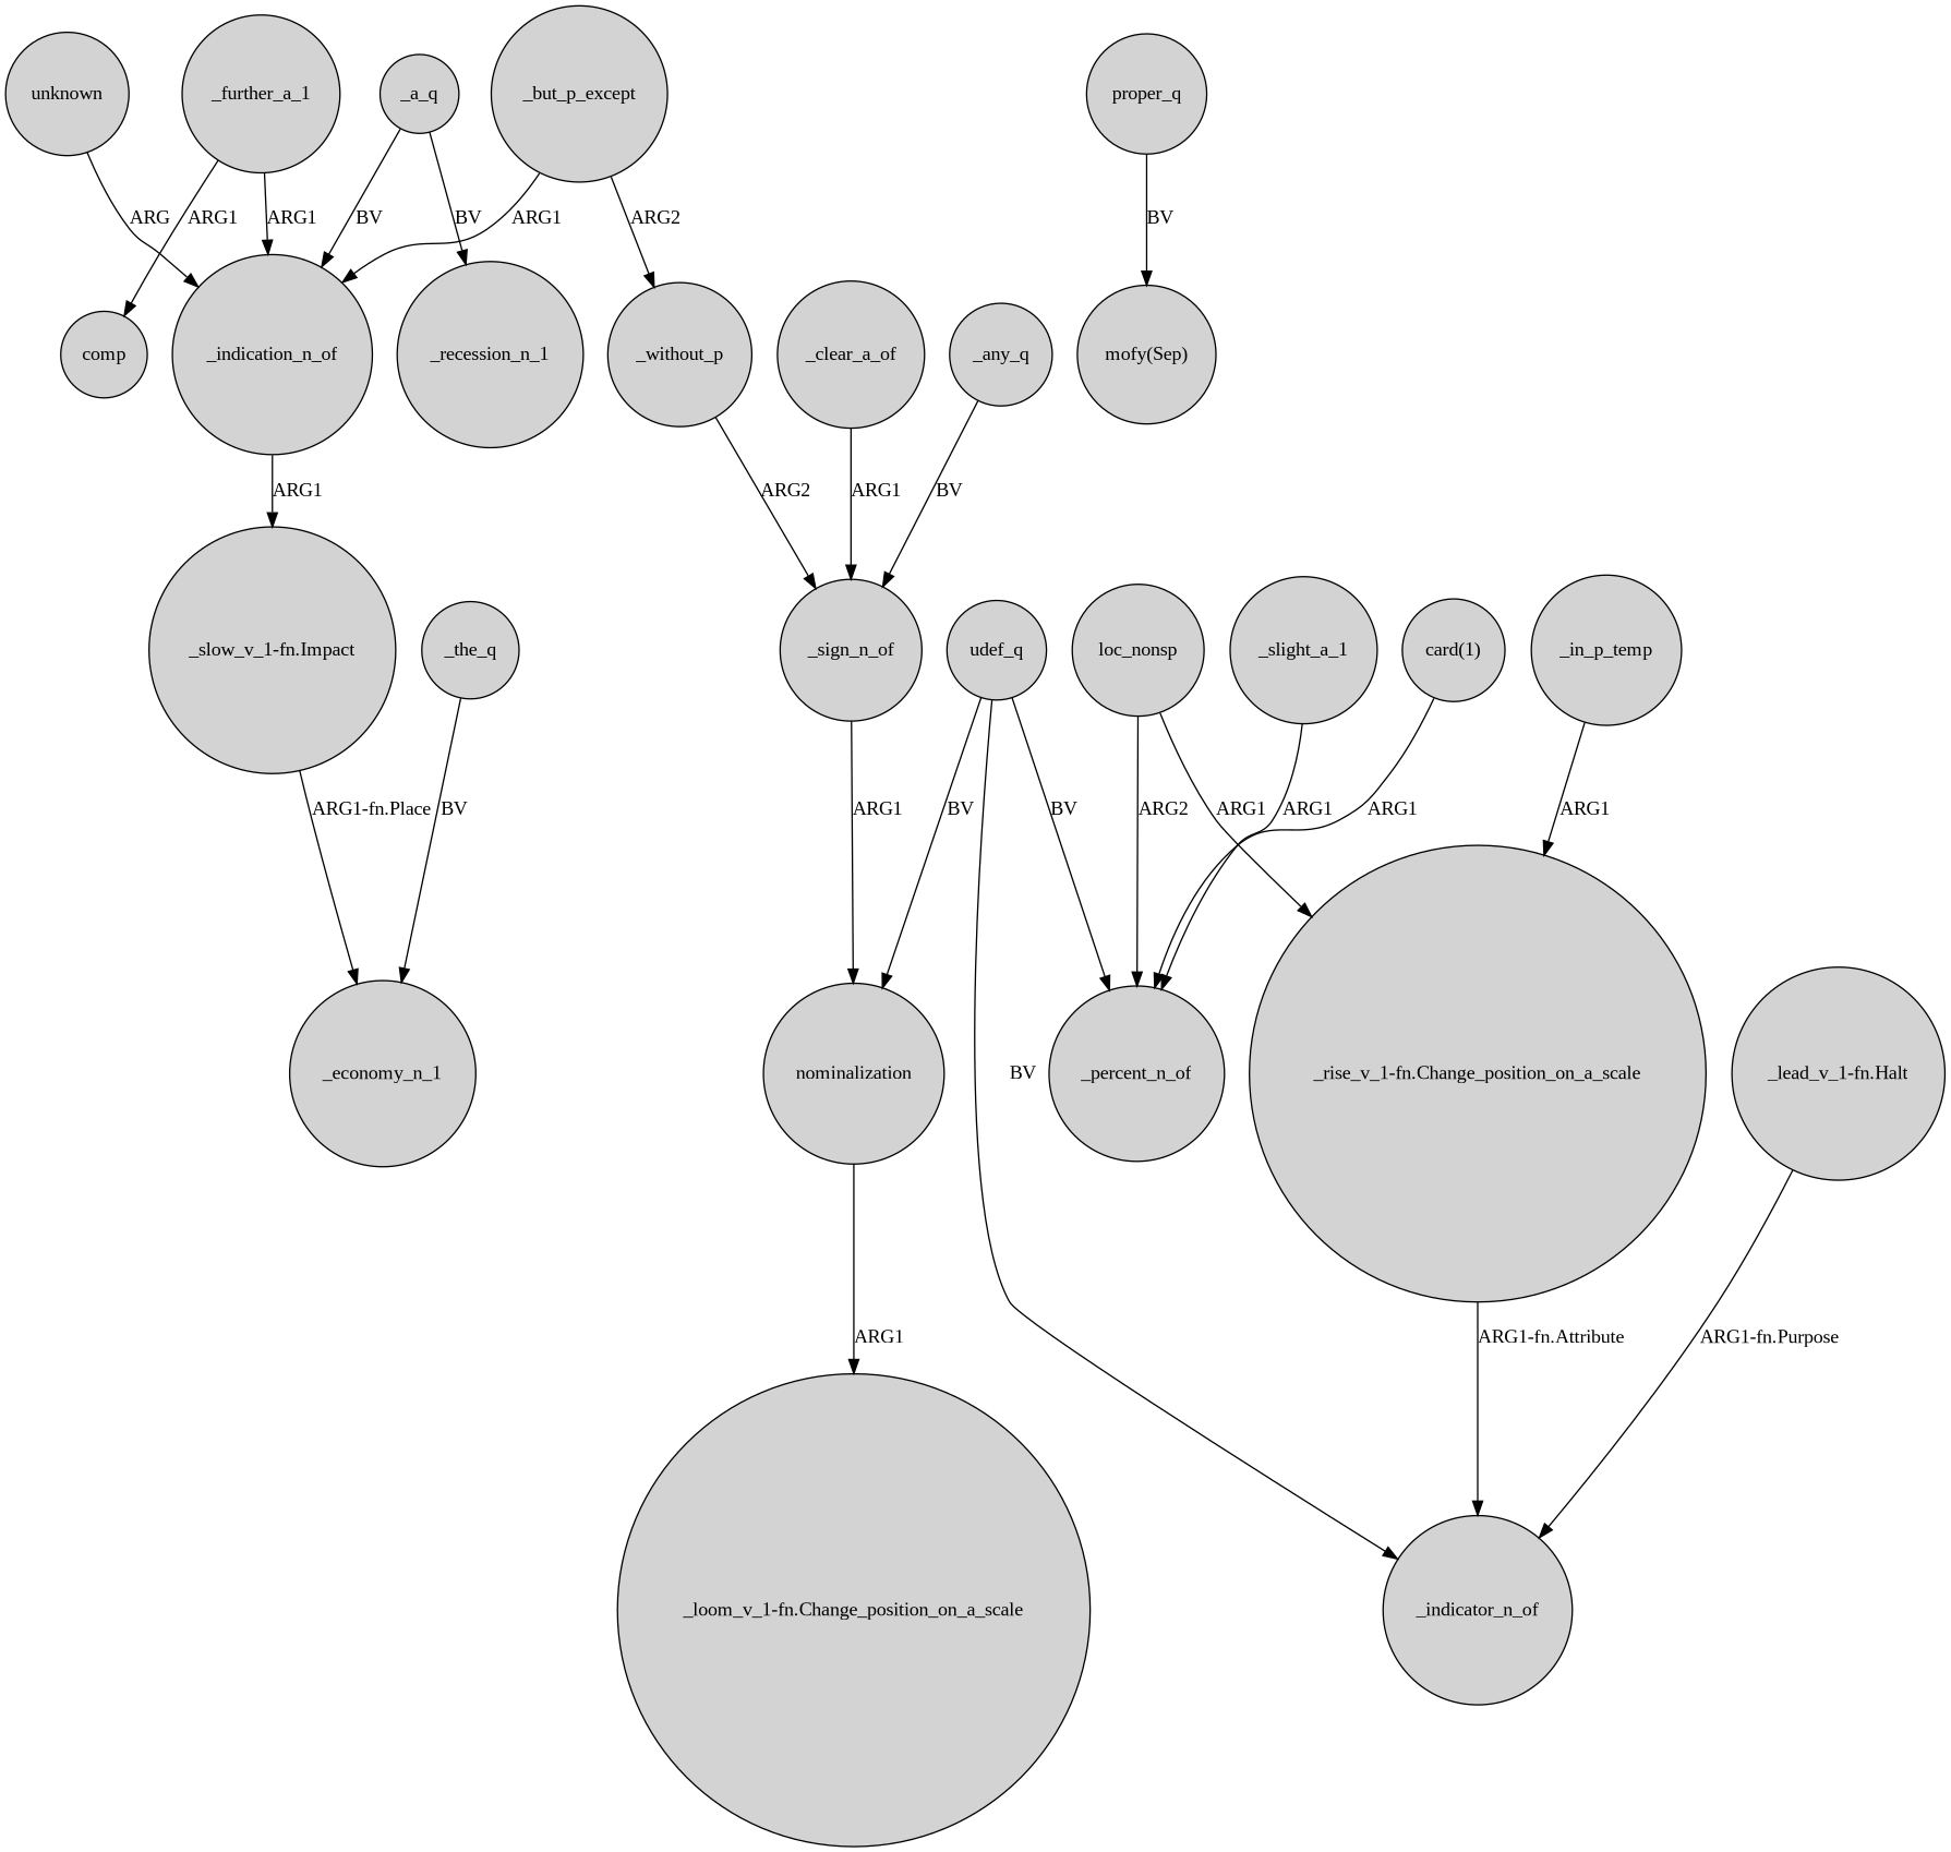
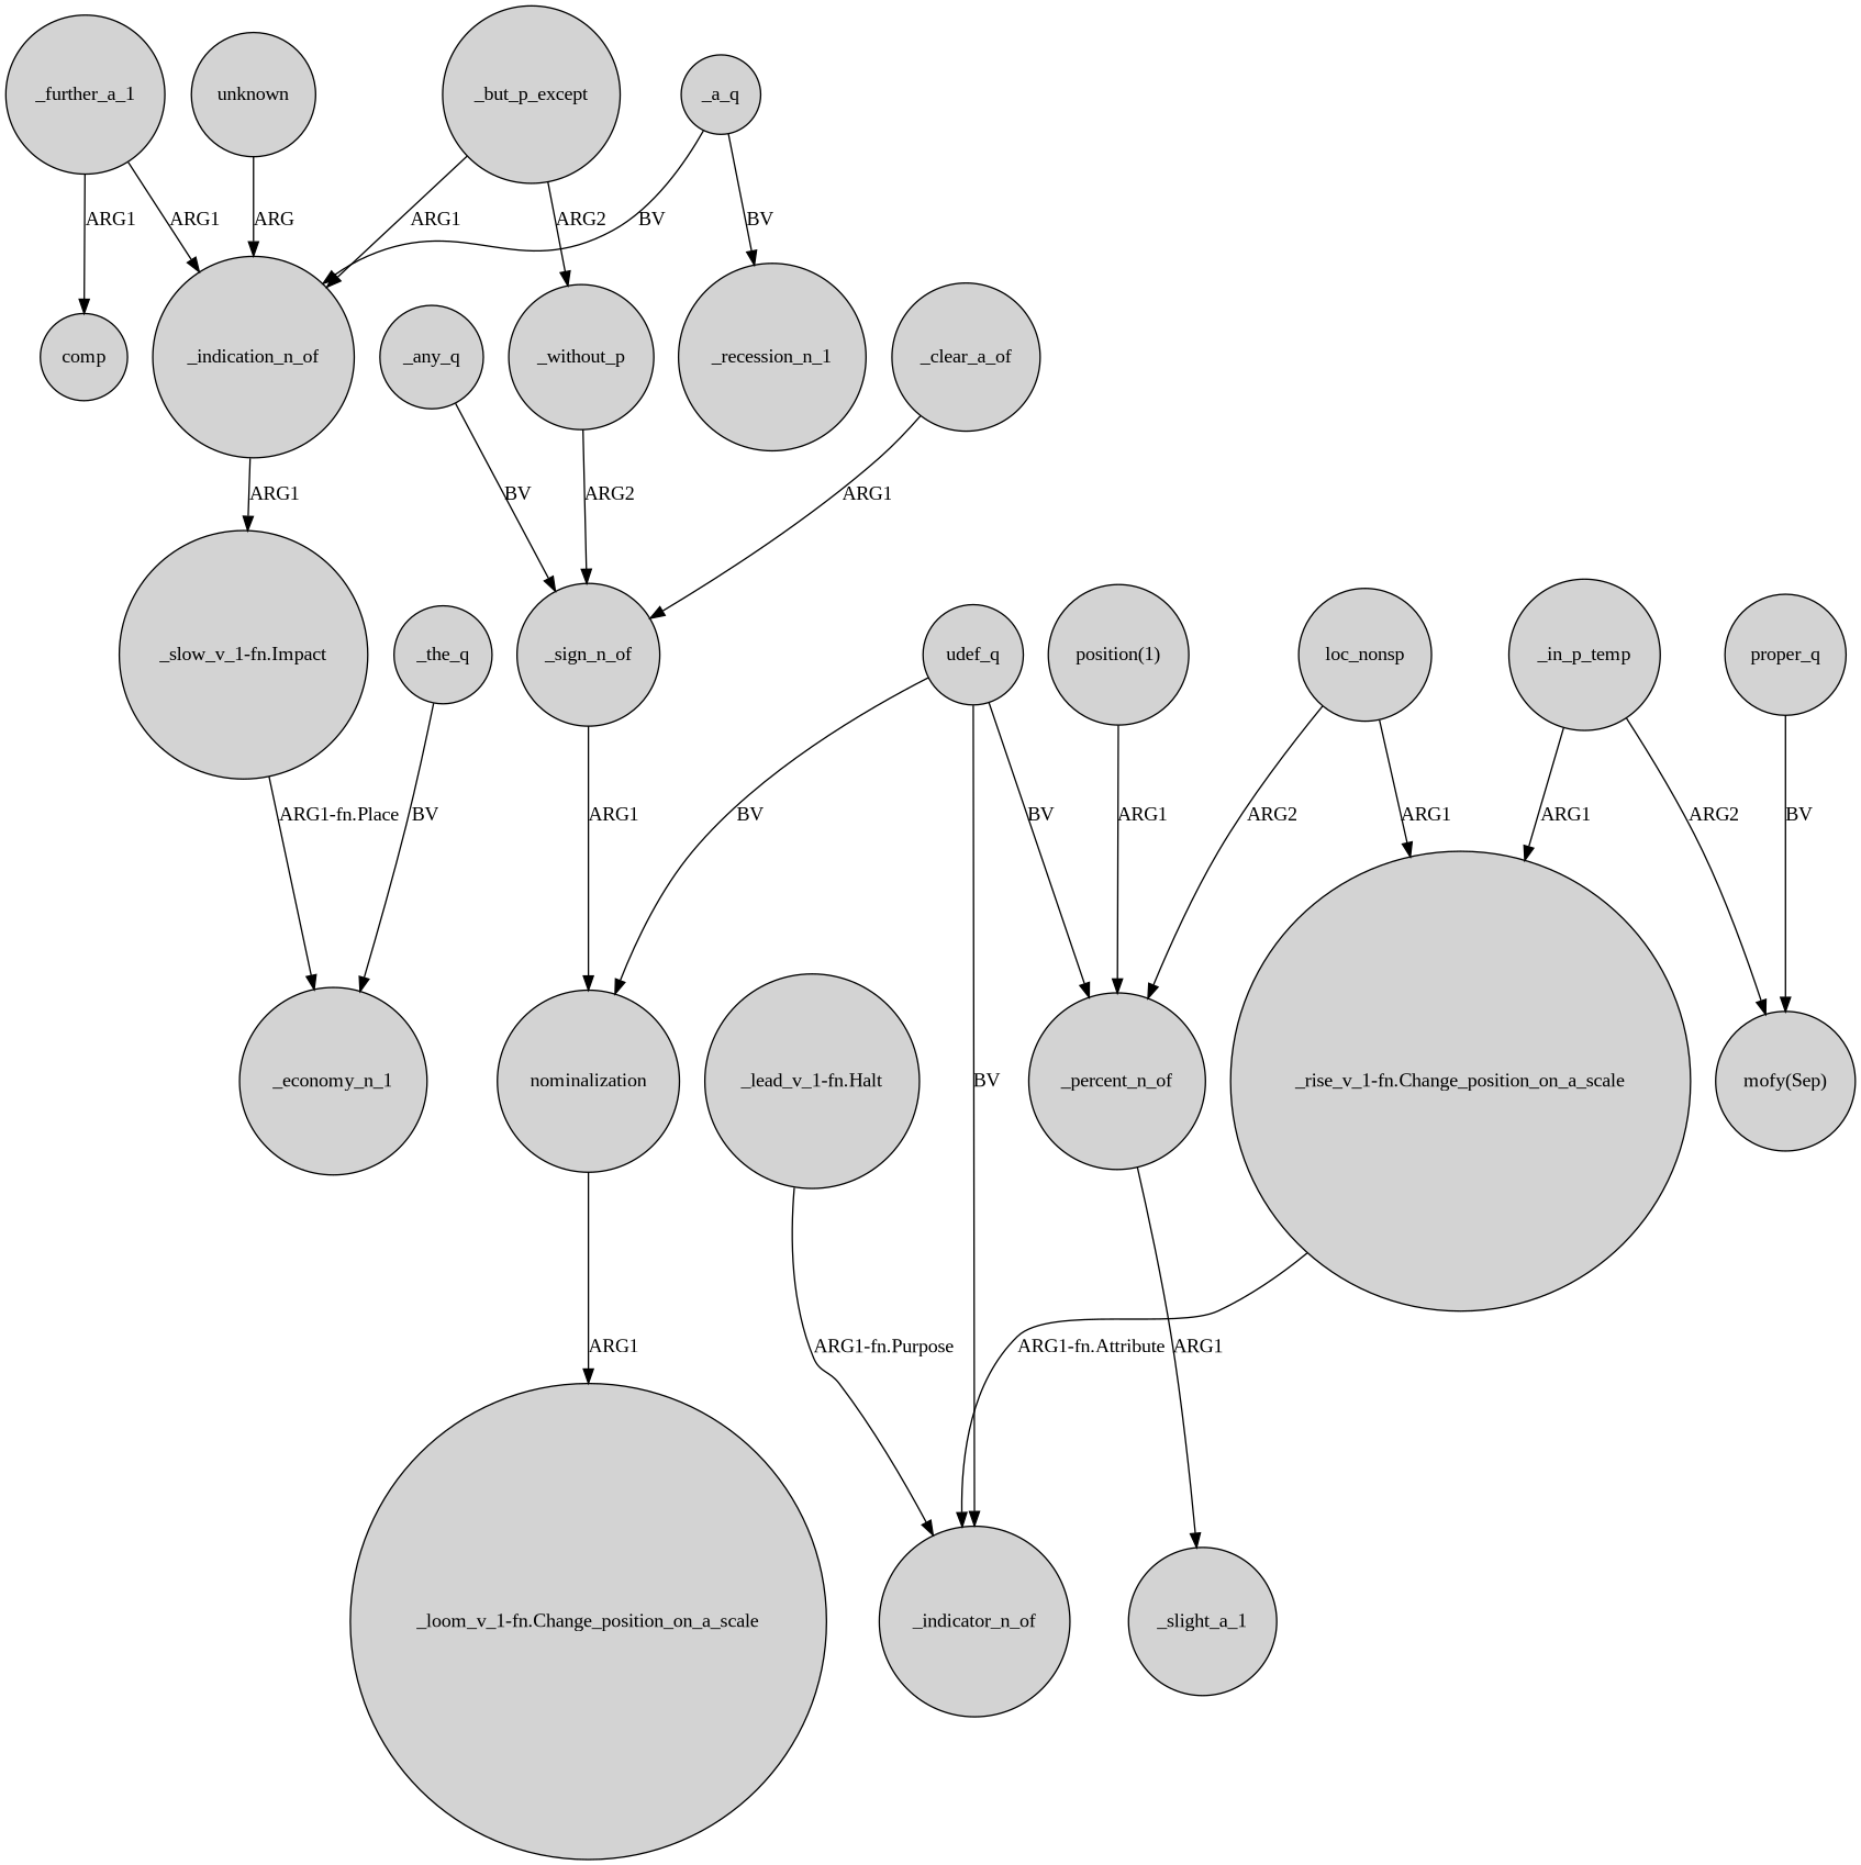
  digraph {
    fontname="Liberation Serif"
    node [fontname="Liberation Serif" shape=circle style=filled]
    edge [fontname="Liberation Serif"]
    unknown
    _indication_n_of
    "_slow_v_1-fn.Impact"
    _economy_n_1
    _further_a_1
    comp
    loc_nonsp
    _percent_n_of
    "_rise_v_1-fn.Change_position_on_a_scale"
    _indicator_n_of
    _sign_n_of
    nominalization
    "_loom_v_1-fn.Change_position_on_a_scale"
    udef_q
    _without_p
    _a_q
    _recession_n_1
    _clear_a_of
    _in_p_temp
    "mofy(Sep)"
    _any_q
    _slight_a_1
    _but_p_except
    proper_q
-   "card(1)"
+   "card(1)" [label="position(1)"]
    "_lead_v_1-fn.Halt"
    _the_q
    unknown -> _indication_n_of [label=ARG]
    _indication_n_of -> "_slow_v_1-fn.Impact" [label=ARG1]
    "_slow_v_1-fn.Impact" -> _economy_n_1 [label="ARG1-fn.Place"]
    _further_a_1 -> _indication_n_of [label=ARG1]
    _further_a_1 -> comp [label=ARG1]
    loc_nonsp -> _percent_n_of [label=ARG2]
    loc_nonsp -> "_rise_v_1-fn.Change_position_on_a_scale" [label=ARG1]
    "_rise_v_1-fn.Change_position_on_a_scale" -> _indicator_n_of [label="ARG1-fn.Attribute"]
    _sign_n_of -> nominalization [label=ARG1]
    nominalization -> "_loom_v_1-fn.Change_position_on_a_scale" [label=ARG1]
    udef_q -> _percent_n_of [label=BV]
    udef_q -> _indicator_n_of [label=BV]
    udef_q -> nominalization [label=BV]
    _without_p -> _sign_n_of [label=ARG2]
    _a_q -> _indication_n_of [label=BV]
    _a_q -> _recession_n_1 [label=BV]
    _clear_a_of -> _sign_n_of [label=ARG1]
    _in_p_temp -> "_rise_v_1-fn.Change_position_on_a_scale" [label=ARG1]
+   _in_p_temp -> "mofy(Sep)" [label=ARG2]
    _any_q -> _sign_n_of [label=BV]
-   _slight_a_1 -> _percent_n_of [label=ARG1]
+   _percent_n_of -> _slight_a_1 [label=ARG1]
    _but_p_except -> _indication_n_of [label=ARG1]
    _but_p_except -> _without_p [label=ARG2]
    proper_q -> "mofy(Sep)" [label=BV]
    "card(1)" -> _percent_n_of [label=ARG1]
    "_lead_v_1-fn.Halt" -> _indicator_n_of [label="ARG1-fn.Purpose"]
    _the_q -> _economy_n_1 [label=BV]
  }
